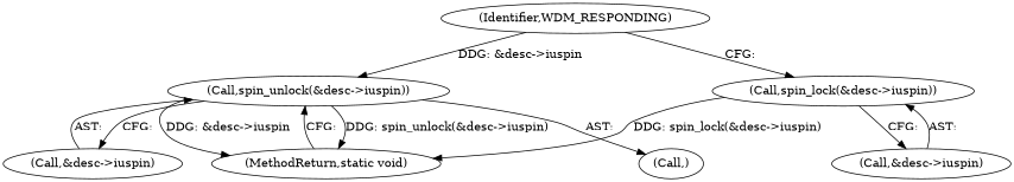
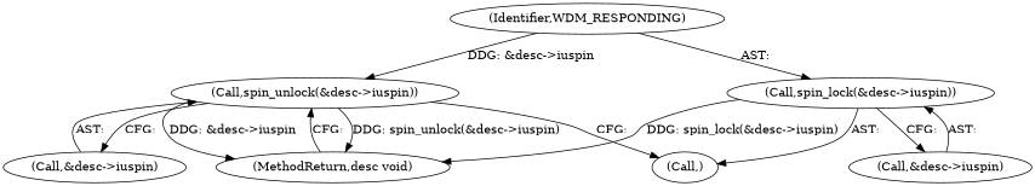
  digraph {
    n1 [label="(Call,spin_unlock(&desc->iuspin))"]
    n2 [label="(Call,)"]
    n3 [label="(Call,&desc->iuspin)"]
-   n4 [label="(MethodReturn,static void)"]
+   n4 [label="(MethodReturn,desc void)"]
    n5 [label="(Call,spin_lock(&desc->iuspin))"]
    n6 [label="(Call,&desc->iuspin)"]
    n7 [label="(Identifier,WDM_RESPONDING)"]
-   n1 -> n2 [label="AST: "]
+   n1 -> n2 [label="CFG: "]
    n1 -> n3 [label="CFG: "]
    n1 -> n4 [label="DDG: spin_unlock(&desc->iuspin)"]
    n1 -> n4 [label="DDG: &desc->iuspin"]
    n3 -> n1 [label="AST: "]
    n4 -> n1 [label="CFG: "]
+   n5 -> n2 [label="AST: "]
    n5 -> n4 [label="DDG: spin_lock(&desc->iuspin)"]
    n5 -> n6 [label="CFG: "]
    n6 -> n5 [label="AST: "]
    n7 -> n1 [label="DDG: &desc->iuspin"]
-   n7 -> n5 [label="CFG: "]
+   n7 -> n5 [label="AST: "]
  }
